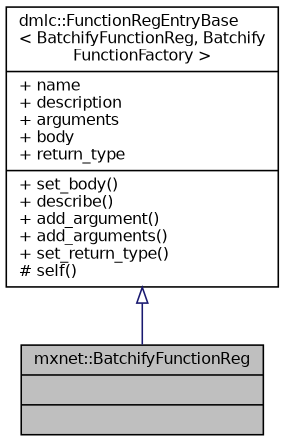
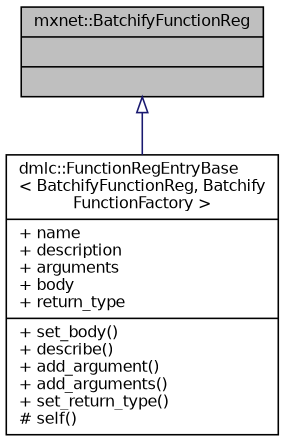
  digraph {
    node [color=black fontname=Helvetica fontsize=10 shape=record style=filled]
    n1 [fillcolor=grey75 fontcolor=black height=0.2 label="{mxnet::BatchifyFunctionReg\n||}" width=0.4]
    n2 [fillcolor=white height=0.2 label="{dmlc::FunctionRegEntryBase\l\< BatchifyFunctionReg, Batchify\lFunctionFactory \>\n|+ name\l+ description\l+ arguments\l+ body\l+ return_type\l|+ set_body()\l+ describe()\l+ add_argument()\l+ add_arguments()\l+ set_return_type()\l# self()\l}" width=0.4]
-   n2 -> n1 [arrowtail=onormal color=midnightblue dir=back fontname=Helvetica fontsize=10 labelfontname=Helvetica labelfontsize=10 style=solid]
+   n1 -> n2 [arrowtail=onormal color=midnightblue dir=back fontname=Helvetica fontsize=10 labelfontname=Helvetica labelfontsize=10 style=solid]
  }
